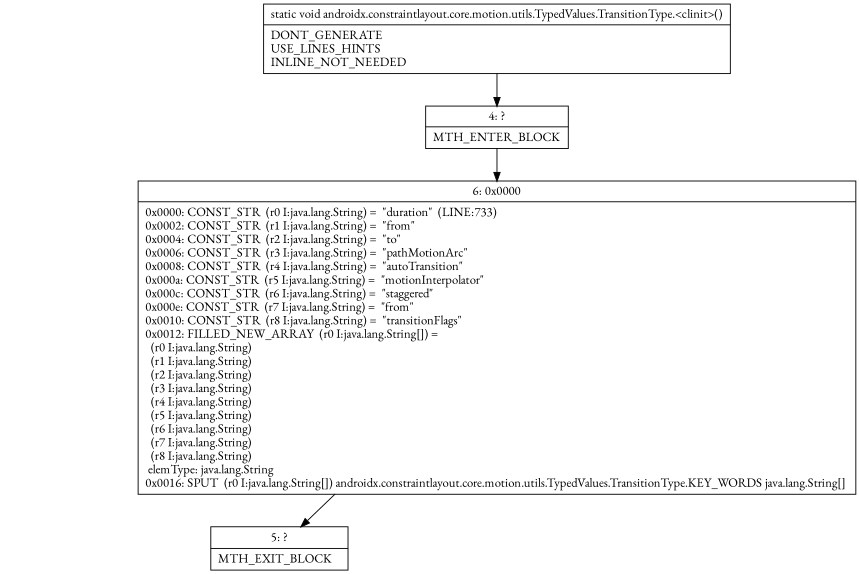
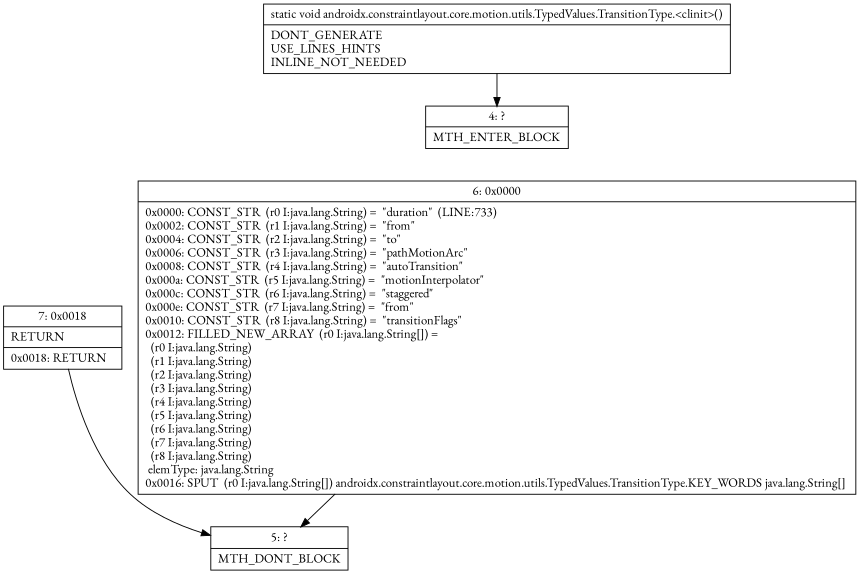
  digraph {
    fontname="EB Garamond"
    node [fontname="EB Garamond" shape=record]
    edge [fontname="EB Garamond"]
    n1 [label="{4\:\ ?|MTH_ENTER_BLOCK\l}"]
    n2 [label="{6\:\ 0x0000|0x0000: CONST_STR  (r0 I:java.lang.String) =  \"duration\"  (LINE:733)\l0x0002: CONST_STR  (r1 I:java.lang.String) =  \"from\" \l0x0004: CONST_STR  (r2 I:java.lang.String) =  \"to\" \l0x0006: CONST_STR  (r3 I:java.lang.String) =  \"pathMotionArc\" \l0x0008: CONST_STR  (r4 I:java.lang.String) =  \"autoTransition\" \l0x000a: CONST_STR  (r5 I:java.lang.String) =  \"motionInterpolator\" \l0x000c: CONST_STR  (r6 I:java.lang.String) =  \"staggered\" \l0x000e: CONST_STR  (r7 I:java.lang.String) =  \"from\" \l0x0010: CONST_STR  (r8 I:java.lang.String) =  \"transitionFlags\" \l0x0012: FILLED_NEW_ARRAY  (r0 I:java.lang.String[]) = \l  (r0 I:java.lang.String)\l  (r1 I:java.lang.String)\l  (r2 I:java.lang.String)\l  (r3 I:java.lang.String)\l  (r4 I:java.lang.String)\l  (r5 I:java.lang.String)\l  (r6 I:java.lang.String)\l  (r7 I:java.lang.String)\l  (r8 I:java.lang.String)\l elemType: java.lang.String \l0x0016: SPUT  (r0 I:java.lang.String[]) androidx.constraintlayout.core.motion.utils.TypedValues.TransitionType.KEY_WORDS java.lang.String[] \l}"]
-   n3 [label="{5\:\ ?|MTH_EXIT_BLOCK\l}"]
+   n3 [label="{5\:\ ?|MTH_DONT_BLOCK\l}"]
+   n4 [label="{7\:\ 0x0018|RETURN\l|0x0018: RETURN   \l}"]
    n5 [label="{static void androidx.constraintlayout.core.motion.utils.TypedValues.TransitionType.\<clinit\>()  | DONT_GENERATE\lUSE_LINES_HINTS\lINLINE_NOT_NEEDED\l}"]
-   n1 -> n2
    n2 -> n3
+   n4 -> n3
    n5 -> n1
  }
